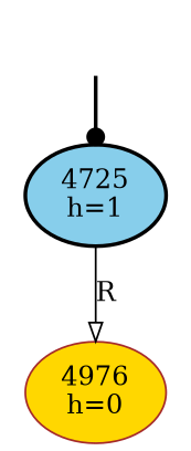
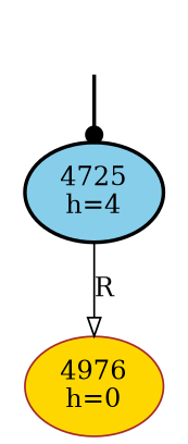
  digraph {
    node [style=filled]
    Dummy [style=invis]
-   n2 [label="4725\nh=1" penwidth=2 fillcolor=skyblue color=black]
+   n2 [label="4725\nh=4" penwidth=2 fillcolor=skyblue color=black]
    n3 [label="4976\nh=0" fillcolor=gold color=brown]
    Dummy -> n2 [style=bold arrowhead=dot]
    n2 -> n3 [label=R style=solid arrowhead=onormal]
  }
